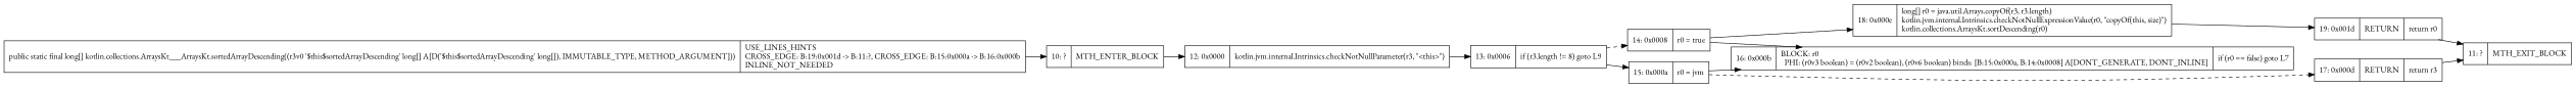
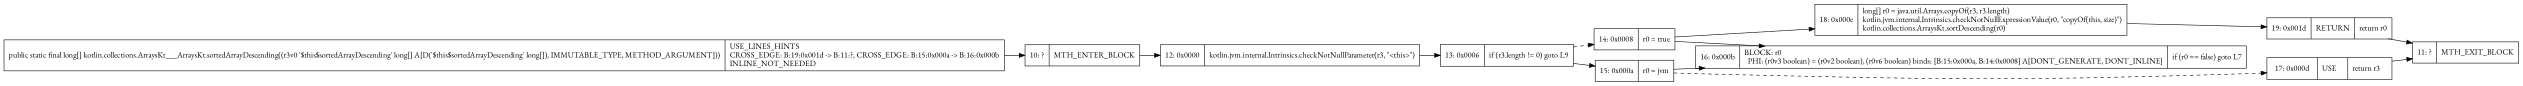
  digraph {
    fontname="EB Garamond"
    rankdir=LR
    node [fontname="EB Garamond" shape=record]
    edge [fontname="EB Garamond"]
    n1 [label="{10\:\ ?|MTH_ENTER_BLOCK\l}"]
    n2 [label="{12\:\ 0x0000|kotlin.jvm.internal.Intrinsics.checkNotNullParameter(r3, \"\<this\>\")\l}"]
-   n3 [label="{13\:\ 0x0006|if (r3.length != 8) goto L9\l}"]
+   n3 [label="{13\:\ 0x0006|if (r3.length != 0) goto L9\l}"]
    n4 [label="{14\:\ 0x0008|r0 = true\l}"]
    n5 [label="{15\:\ 0x000a|r0 = jvm\l}"]
    n6 [label="{16\:\ 0x000b|BLOCK: r0 \l  PHI: (r0v3 boolean) = (r0v2 boolean), (r0v6 boolean) binds: [B:15:0x000a, B:14:0x0008] A[DONT_GENERATE, DONT_INLINE]\l|if (r0 == false) goto L7\l}"]
    n7 [label="{18\:\ 0x000e|long[] r0 = java.util.Arrays.copyOf(r3, r3.length)\lkotlin.jvm.internal.Intrinsics.checkNotNullExpressionValue(r0, \"copyOf(this, size)\")\lkotlin.collections.ArraysKt.sortDescending(r0)\l}"]
-   n8 [label="{17\:\ 0x000d|RETURN\l|return r3\l}"]
+   n8 [label="{17\:\ 0x000d|USE\l|return r3\l}"]
    n9 [label="{11\:\ ?|MTH_EXIT_BLOCK\l}"]
    n10 [label="{19\:\ 0x001d|RETURN\l|return r0\l}"]
    n11 [label="{public static final long[] kotlin.collections.ArraysKt___ArraysKt.sortedArrayDescending((r3v0 '$this$sortedArrayDescending' long[] A[D('$this$sortedArrayDescending' long[]), IMMUTABLE_TYPE, METHOD_ARGUMENT]))  | USE_LINES_HINTS\lCROSS_EDGE: B:19:0x001d \-\> B:11:?, CROSS_EDGE: B:15:0x000a \-\> B:16:0x000b\lINLINE_NOT_NEEDED\l}"]
    n1 -> n2
    n2 -> n3
    n3 -> n4 [style=dashed]
    n3 -> n5
    n4 -> n6
    n4 -> n7
    n5 -> n6
    n5 -> n8 [style=dashed]
    n7 -> n10
    n8 -> n9
    n10 -> n9
    n11 -> n1
  }
